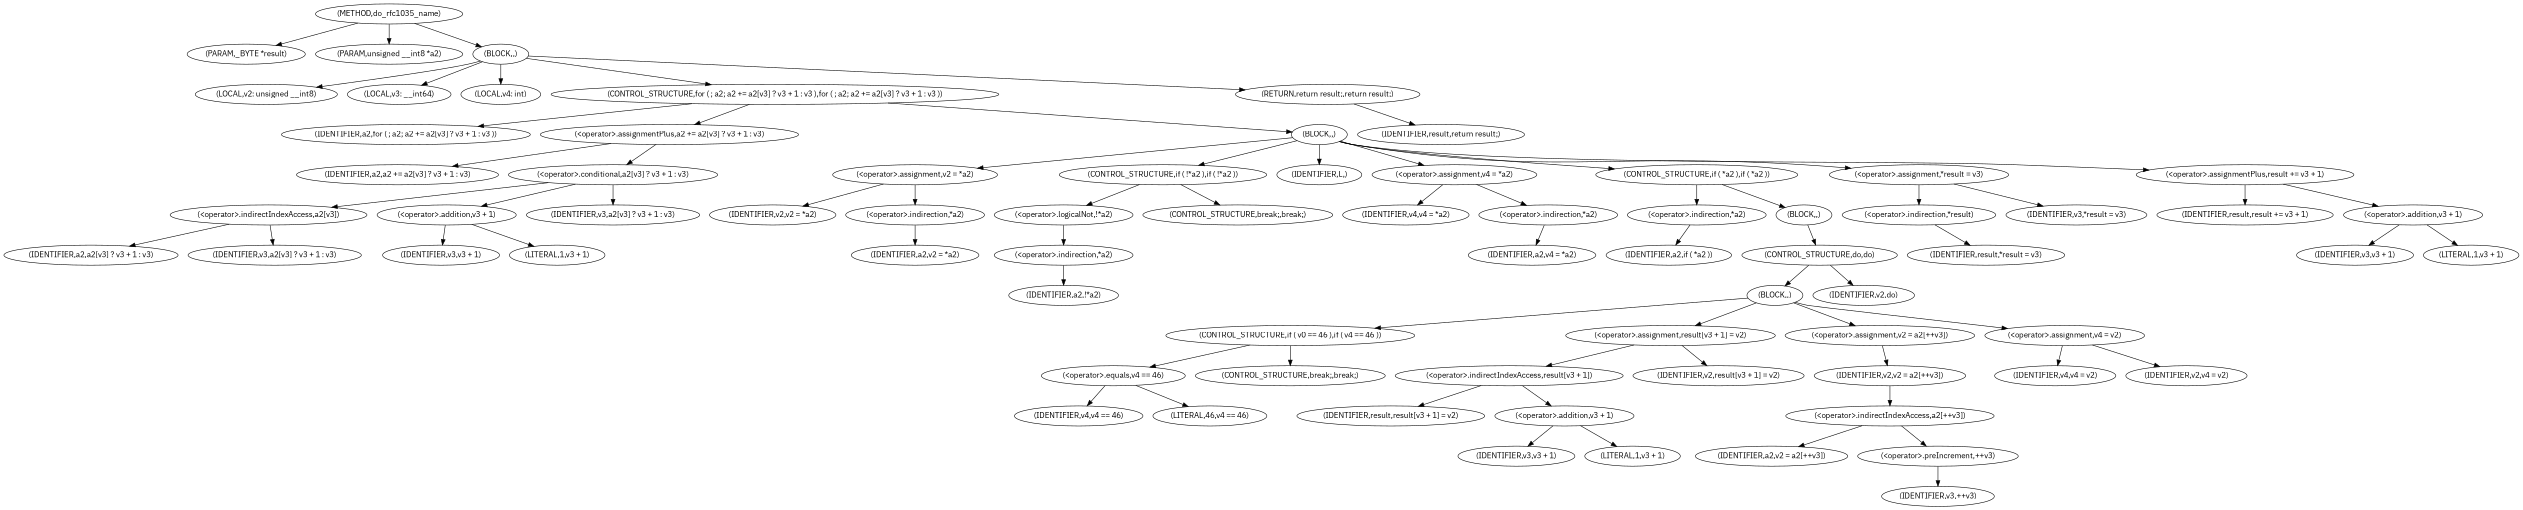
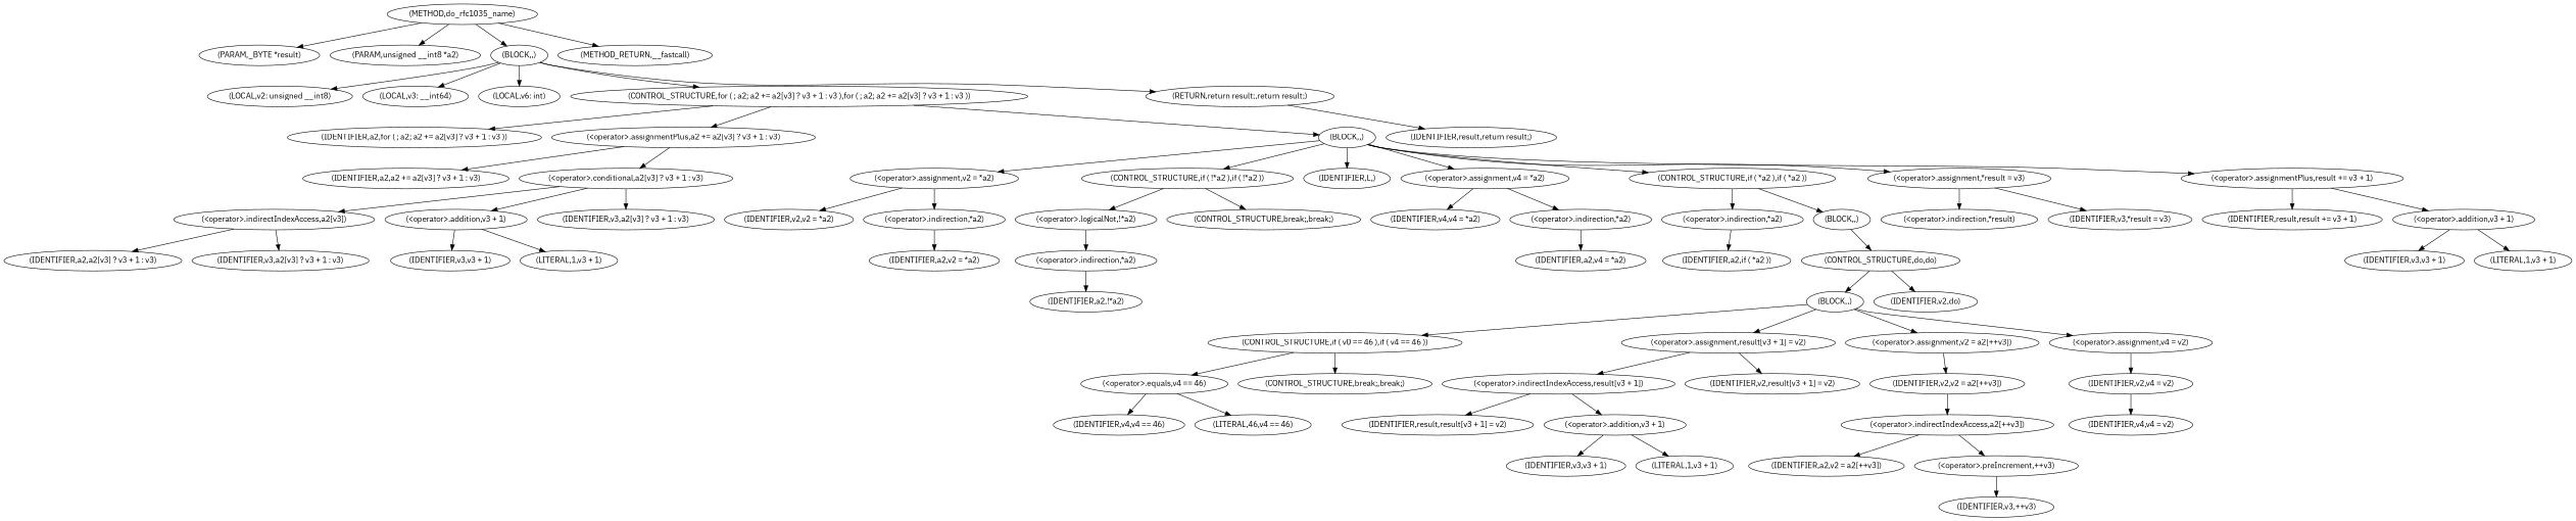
  digraph {
    fontname="IBM Plex Sans"
    node [fontname="IBM Plex Sans"]
    edge [fontname="IBM Plex Sans"]
    n1 [label="(METHOD,do_rfc1035_name)"]
    n2 [label="(PARAM,_BYTE *result)"]
    n3 [label="(PARAM,unsigned __int8 *a2)"]
    n4 [label="(BLOCK,,)"]
+   n5 [label="(METHOD_RETURN,__fastcall)"]
    n6 [label="(LOCAL,v2: unsigned __int8)"]
    n7 [label="(LOCAL,v3: __int64)"]
-   n8 [label="(LOCAL,v4: int)"]
+   n8 [label="(LOCAL,v6: int)"]
    n9 [label="(CONTROL_STRUCTURE,for ( ; a2; a2 += a2[v3] ? v3 + 1 : v3 ),for ( ; a2; a2 += a2[v3] ? v3 + 1 : v3 ))"]
    n10 [label="(RETURN,return result;,return result;)"]
    n11 [label="(IDENTIFIER,a2,for ( ; a2; a2 += a2[v3] ? v3 + 1 : v3 ))"]
    n12 [label="(<operator>.assignmentPlus,a2 += a2[v3] ? v3 + 1 : v3)"]
    n13 [label="(BLOCK,,)"]
    n14 [label="(IDENTIFIER,result,return result;)"]
    n15 [label="(IDENTIFIER,a2,a2 += a2[v3] ? v3 + 1 : v3)"]
    n16 [label="(<operator>.conditional,a2[v3] ? v3 + 1 : v3)"]
    n17 [label="(<operator>.assignment,v2 = *a2)"]
    n18 [label="(CONTROL_STRUCTURE,if ( !*a2 ),if ( !*a2 ))"]
    n19 [label="(IDENTIFIER,L,)"]
    n20 [label="(<operator>.assignment,v4 = *a2)"]
    n21 [label="(CONTROL_STRUCTURE,if ( *a2 ),if ( *a2 ))"]
    n22 [label="(<operator>.assignment,*result = v3)"]
    n23 [label="(<operator>.assignmentPlus,result += v3 + 1)"]
    n24 [label="(<operator>.indirectIndexAccess,a2[v3])"]
    n25 [label="(<operator>.addition,v3 + 1)"]
    n26 [label="(IDENTIFIER,v3,a2[v3] ? v3 + 1 : v3)"]
    n27 [label="(IDENTIFIER,a2,a2[v3] ? v3 + 1 : v3)"]
    n28 [label="(IDENTIFIER,v3,a2[v3] ? v3 + 1 : v3)"]
    n29 [label="(IDENTIFIER,v3,v3 + 1)"]
    n30 [label="(LITERAL,1,v3 + 1)"]
    n31 [label="(IDENTIFIER,v2,v2 = *a2)"]
    n32 [label="(<operator>.indirection,*a2)"]
    n33 [label="(<operator>.logicalNot,!*a2)"]
    n34 [label="(CONTROL_STRUCTURE,break;,break;)"]
    n35 [label="(IDENTIFIER,v4,v4 = *a2)"]
    n36 [label="(<operator>.indirection,*a2)"]
    n37 [label="(<operator>.indirection,*a2)"]
    n38 [label="(BLOCK,,)"]
    n39 [label="(<operator>.indirection,*result)"]
    n40 [label="(IDENTIFIER,v3,*result = v3)"]
    n41 [label="(IDENTIFIER,result,result += v3 + 1)"]
    n42 [label="(<operator>.addition,v3 + 1)"]
    n43 [label="(IDENTIFIER,a2,v2 = *a2)"]
    n44 [label="(<operator>.indirection,*a2)"]
    n45 [label="(IDENTIFIER,a2,!*a2)"]
    n46 [label="(IDENTIFIER,a2,v4 = *a2)"]
    n47 [label="(IDENTIFIER,a2,if ( *a2 ))"]
    n48 [label="(CONTROL_STRUCTURE,do,do)"]
    n49 [label="(BLOCK,,)"]
    n50 [label="(IDENTIFIER,v2,do)"]
    n51 [label="(CONTROL_STRUCTURE,if ( v0 == 46 ),if ( v4 == 46 ))"]
    n52 [label="(<operator>.assignment,result[v3 + 1] = v2)"]
    n53 [label="(<operator>.assignment,v2 = a2[++v3])"]
    n54 [label="(<operator>.assignment,v4 = v2)"]
    n55 [label="(<operator>.equals,v4 == 46)"]
    n56 [label="(CONTROL_STRUCTURE,break;,break;)"]
    n57 [label="(<operator>.indirectIndexAccess,result[v3 + 1])"]
    n58 [label="(IDENTIFIER,v2,result[v3 + 1] = v2)"]
    n59 [label="(IDENTIFIER,v2,v2 = a2[++v3])"]
    n60 [label="(IDENTIFIER,v4,v4 = v2)"]
    n61 [label="(IDENTIFIER,v2,v4 = v2)"]
    n62 [label="(IDENTIFIER,v4,v4 == 46)"]
    n63 [label="(LITERAL,46,v4 == 46)"]
    n64 [label="(IDENTIFIER,result,result[v3 + 1] = v2)"]
    n65 [label="(<operator>.addition,v3 + 1)"]
    n66 [label="(IDENTIFIER,v3,v3 + 1)"]
    n67 [label="(LITERAL,1,v3 + 1)"]
    n68 [label="(<operator>.indirectIndexAccess,a2[++v3])"]
    n69 [label="(IDENTIFIER,a2,v2 = a2[++v3])"]
    n70 [label="(<operator>.preIncrement,++v3)"]
    n71 [label="(IDENTIFIER,v3,++v3)"]
-   n72 [label="(IDENTIFIER,result,*result = v3)"]
    n73 [label="(IDENTIFIER,v3,v3 + 1)"]
    n74 [label="(LITERAL,1,v3 + 1)"]
    n1 -> n2
    n1 -> n3
    n1 -> n4
+   n1 -> n5
    n4 -> n6
    n4 -> n7
    n4 -> n8
    n4 -> n9
    n4 -> n10
    n9 -> n11
    n9 -> n12
    n9 -> n13
    n10 -> n14
    n12 -> n15
    n12 -> n16
    n13 -> n17
    n13 -> n18
    n13 -> n19
    n13 -> n20
    n13 -> n21
    n13 -> n22
    n13 -> n23
    n16 -> n24
    n16 -> n25
    n16 -> n26
    n17 -> n31
    n17 -> n32
    n18 -> n33
    n18 -> n34
    n20 -> n35
    n20 -> n36
    n21 -> n37
    n21 -> n38
    n22 -> n39
    n22 -> n40
    n23 -> n41
    n23 -> n42
    n24 -> n27
    n24 -> n28
    n25 -> n29
    n25 -> n30
    n32 -> n43
    n33 -> n44
    n36 -> n46
    n37 -> n47
    n38 -> n48
-   n39 -> n72
    n42 -> n73
    n42 -> n74
    n44 -> n45
    n48 -> n49
    n48 -> n50
    n49 -> n51
    n49 -> n52
    n49 -> n53
    n49 -> n54
    n51 -> n55
    n51 -> n56
    n52 -> n57
    n52 -> n58
    n53 -> n59
-   n54 -> n60
+   n61 -> n60
    n54 -> n61
    n55 -> n62
    n55 -> n63
    n57 -> n64
    n57 -> n65
    n59 -> n68
    n65 -> n66
    n65 -> n67
    n68 -> n69
    n68 -> n70
    n70 -> n71
  }
